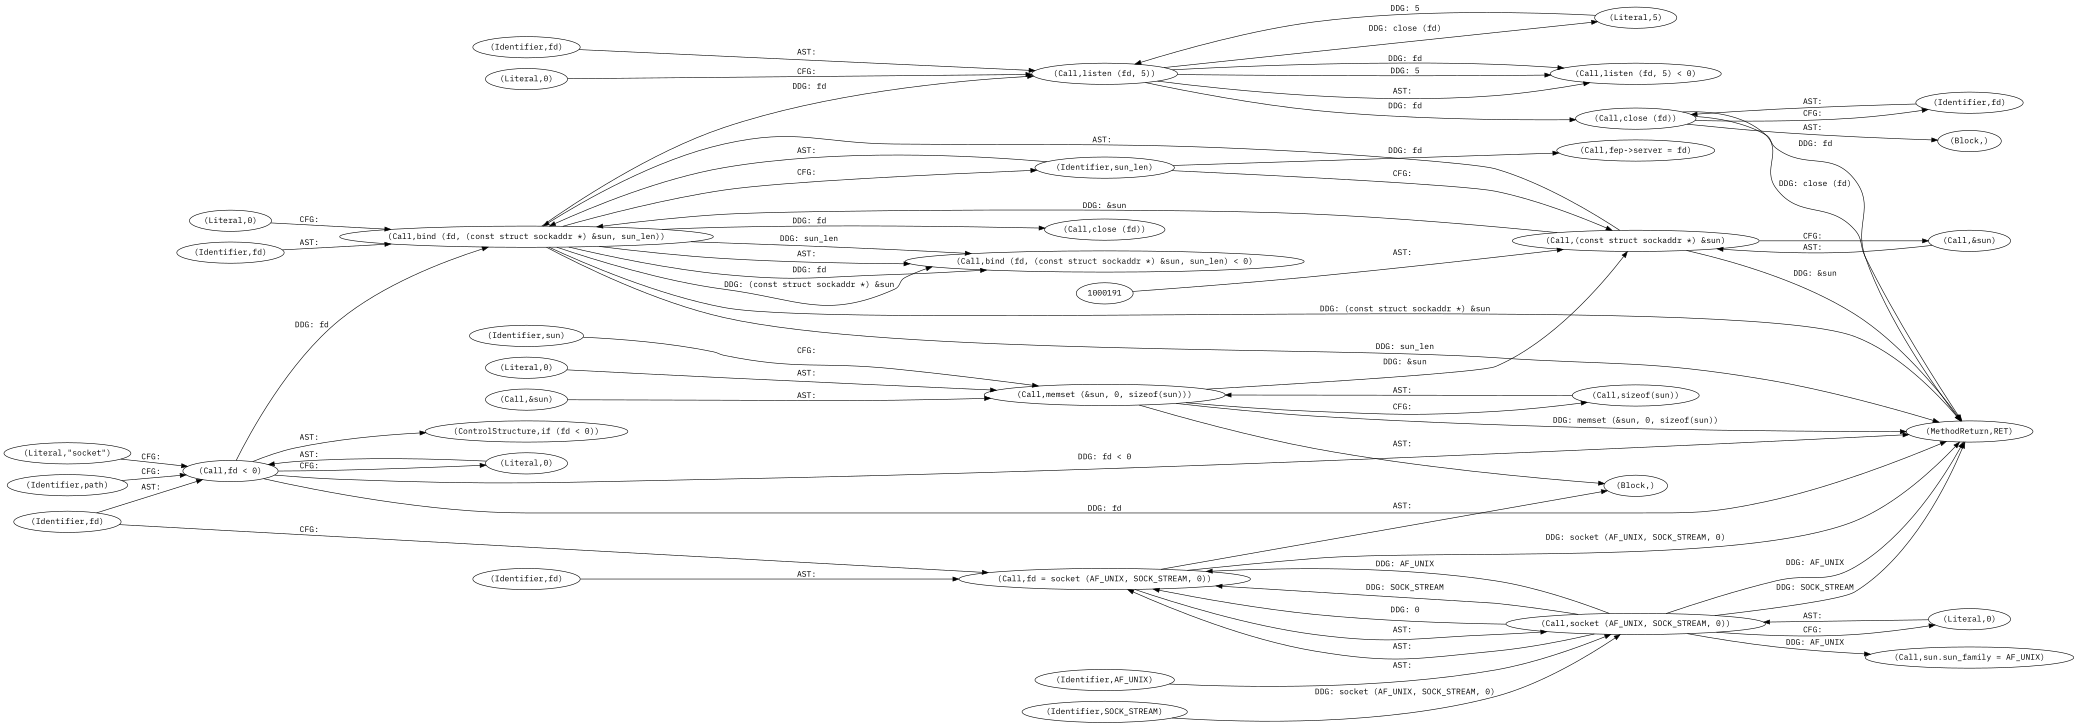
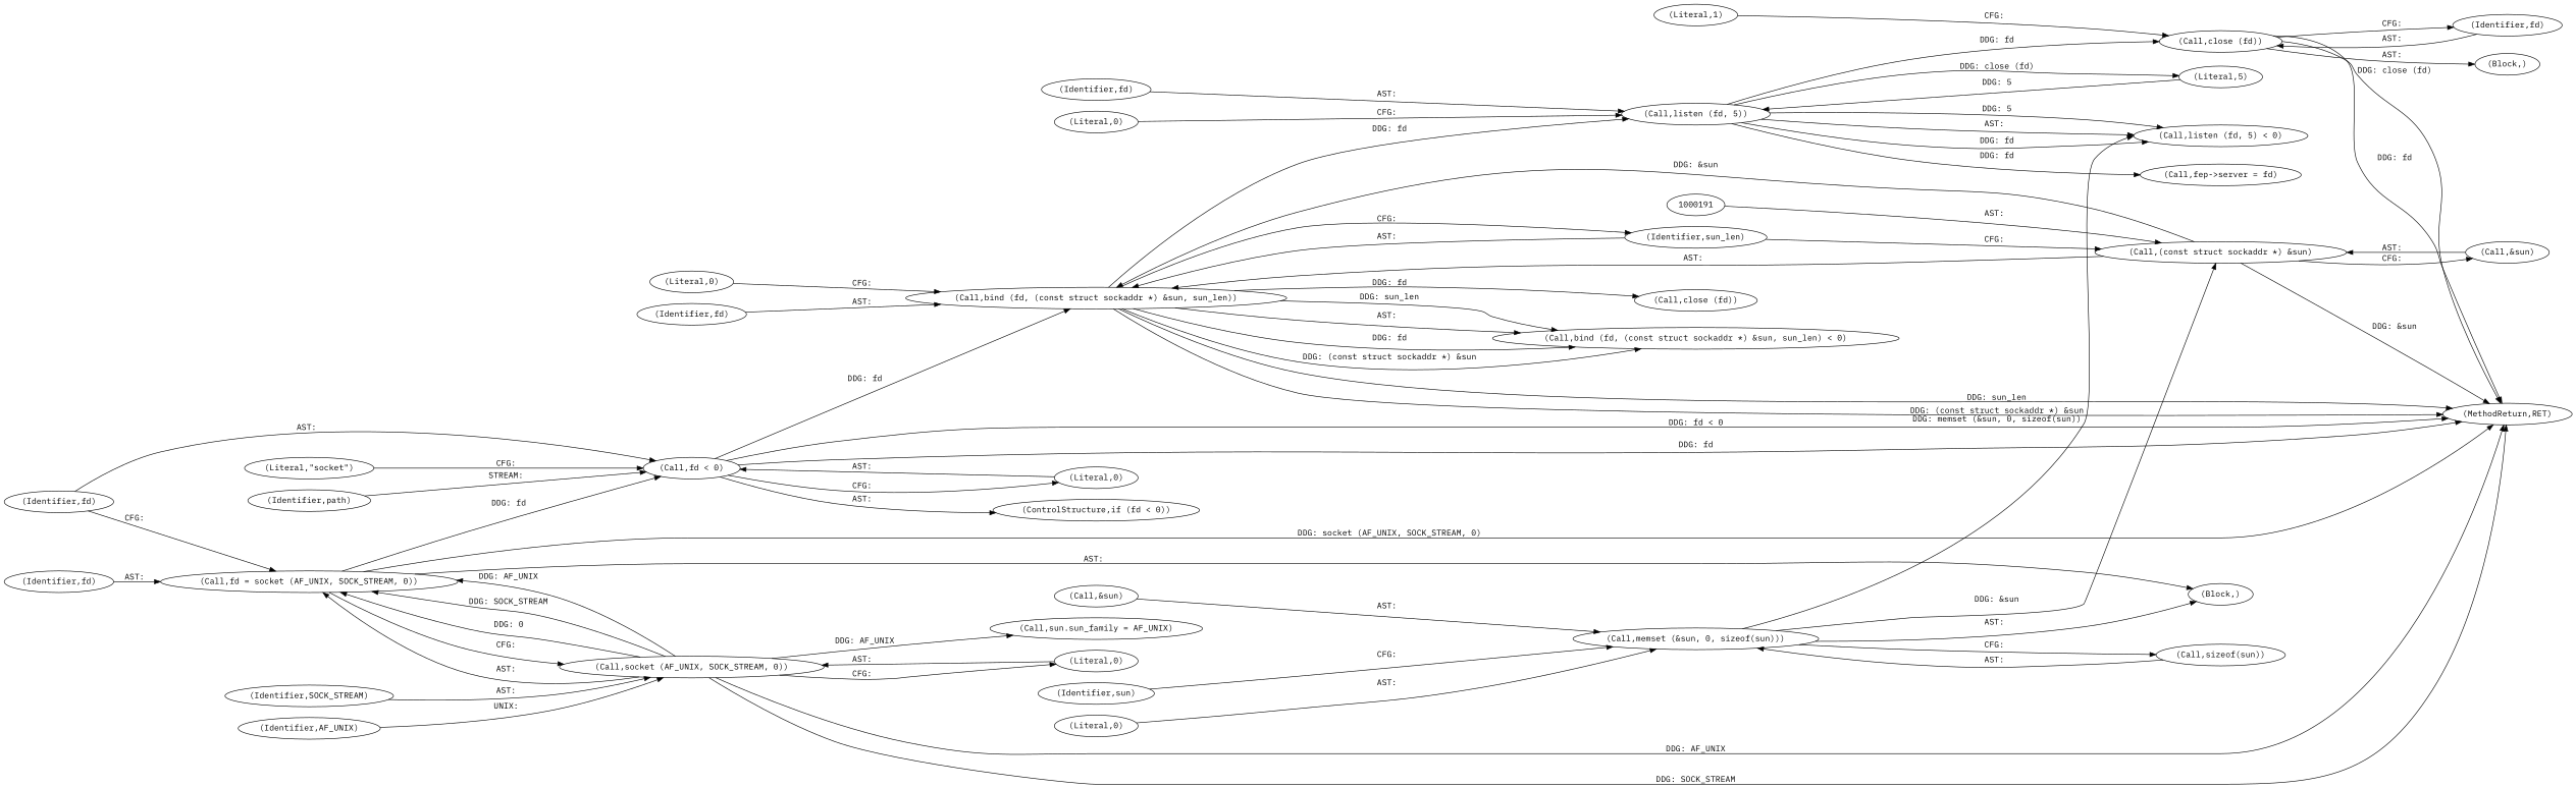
  digraph {
    fontname="IBM Plex Mono"
    rankdir=LR
    node [fontname="IBM Plex Mono"]
    edge [fontname="IBM Plex Mono"]
    n1 [label="(Call,close (fd))"]
    n2 [label="(MethodReturn,RET)"]
    n3 [label="(Identifier,fd)"]
    n4 [label="(Block,)"]
    n5 [label="(Call,listen (fd, 5))"]
    n6 [label="(Literal,5)"]
    n7 [label="(Call,listen (fd, 5) < 0)"]
    n8 [label="(Call,fep->server = fd)"]
    n9 [label="(Call,bind (fd, (const struct sockaddr *) &sun, sun_len))"]
    n10 [label="(Call,close (fd))"]
    n11 [label="(Identifier,sun_len)"]
    n12 [label="(Call,bind (fd, (const struct sockaddr *) &sun, sun_len) < 0)"]
    n13 [label="(Call,(const struct sockaddr *) &sun)"]
    n14 [label="(Call,fd < 0)"]
    n15 [label="(ControlStructure,if (fd < 0))"]
    n16 [label="(Literal,0)"]
    n17 [label="(Call,fd = socket (AF_UNIX, SOCK_STREAM, 0))"]
    n18 [label="(Call,socket (AF_UNIX, SOCK_STREAM, 0))"]
    n19 [label="(Block,)"]
    n20 [label="(Literal,0)"]
    n21 [label="(Call,sun.sun_family = AF_UNIX)"]
    n22 [label="(Call,&sun)"]
    n23 [label="(Call,memset (&sun, 0, sizeof(sun)))"]
    n24 [label="(Call,sizeof(sun))"]
    n25 [label="(Identifier,sun)"]
    n26 [label="(Literal,0)"]
    n27 [label="(Call,&sun)"]
    n28 [label="(Literal,0)"]
    n29 [label="(Identifier,fd)"]
    n30 [label="(Identifier,fd)"]
+   n31 [label="(Literal,1)"]
    n32 [label="(Literal,\"socket\")"]
    n33 [label="(Identifier,path)"]
    n34 [label="(Identifier,AF_UNIX)"]
    n35 [label="(Literal,0)"]
    n36 [label="(Identifier,fd)"]
    n37 [label="(Identifier,fd)"]
    n38 [label="(Identifier,SOCK_STREAM)"]
    1000191
    n1 -> n2 [label="DDG: close (fd)"]
    n1 -> n2 [label="DDG: fd"]
    n1 -> n3 [label="CFG: "]
    n1 -> n4 [label="AST: "]
    n3 -> n1 [label="AST: "]
    n5 -> n1 [label="DDG: fd"]
    n5 -> n6 [label="DDG: close (fd)"]
    n5 -> n7 [label="AST: "]
    n5 -> n7 [label="DDG: fd"]
    n5 -> n7 [label="DDG: 5"]
-   n11 -> n8 [label="DDG: fd"]
+   n5 -> n8 [label="DDG: fd"]
    n6 -> n5 [label="DDG: 5"]
    n9 -> n2 [label="DDG: (const struct sockaddr *) &sun"]
    n9 -> n2 [label="DDG: sun_len"]
    n9 -> n5 [label="DDG: fd"]
    n9 -> n10 [label="DDG: fd"]
    n9 -> n11 [label="CFG: "]
    n9 -> n12 [label="AST: "]
    n9 -> n12 [label="DDG: fd"]
    n9 -> n12 [label="DDG: (const struct sockaddr *) &sun"]
    n9 -> n12 [label="DDG: sun_len"]
    n11 -> n9 [label="AST: "]
    n11 -> n13 [label="CFG: "]
    n13 -> n2 [label="DDG: &sun"]
    n13 -> n9 [label="AST: "]
    n13 -> n9 [label="DDG: &sun"]
    n13 -> n22 [label="CFG: "]
    n14 -> n2 [label="DDG: fd < 0"]
    n14 -> n2 [label="DDG: fd"]
    n14 -> n9 [label="DDG: fd"]
    n14 -> n15 [label="AST: "]
    n14 -> n16 [label="CFG: "]
    n16 -> n14 [label="AST: "]
    n17 -> n2 [label="DDG: socket (AF_UNIX, SOCK_STREAM, 0)"]
-   n17 -> n18 [label="AST: "]
+   n17 -> n14 [label="DDG: fd"]
+   n17 -> n18 [label="CFG: "]
    n17 -> n19 [label="AST: "]
    n18 -> n2 [label="DDG: AF_UNIX"]
    n18 -> n2 [label="DDG: SOCK_STREAM"]
    n18 -> n17 [label="AST: "]
    n18 -> n17 [label="DDG: AF_UNIX"]
    n18 -> n17 [label="DDG: SOCK_STREAM"]
    n18 -> n17 [label="DDG: 0"]
    n18 -> n20 [label="CFG: "]
    n18 -> n21 [label="DDG: AF_UNIX"]
    n20 -> n18 [label="AST: "]
    n22 -> n13 [label="AST: "]
-   n23 -> n2 [label="DDG: memset (&sun, 0, sizeof(sun))"]
+   n23 -> n7 [label="DDG: memset (&sun, 0, sizeof(sun))"]
    n23 -> n13 [label="DDG: &sun"]
    n23 -> n19 [label="AST: "]
    n23 -> n24 [label="CFG: "]
    n24 -> n23 [label="AST: "]
    n25 -> n23 [label="CFG: "]
    n26 -> n23 [label="AST: "]
    n27 -> n23 [label="AST: "]
    n28 -> n9 [label="CFG: "]
    n29 -> n9 [label="AST: "]
    n30 -> n5 [label="AST: "]
+   n31 -> n1 [label="CFG: "]
    n32 -> n14 [label="CFG: "]
-   n33 -> n14 [label="CFG: "]
-   n34 -> n18 [label="AST: "]
+   n33 -> n14 [label="STREAM: "]
+   n34 -> n18 [label="UNIX: "]
    n35 -> n5 [label="CFG: "]
    n36 -> n17 [label="AST: "]
    n37 -> n14 [label="AST: "]
    n37 -> n17 [label="CFG: "]
-   n38 -> n18 [label="DDG: socket (AF_UNIX, SOCK_STREAM, 0)"]
+   n38 -> n18 [label="AST: "]
    1000191 -> n13 [label="AST: "]
  }
